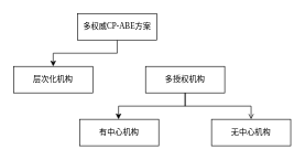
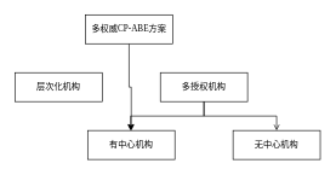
  <mxCell id="0" />
  <mxCell id="1" parent="0" />
- <mxCell id="2" value="" style="edgeStyle=orthogonalEdgeStyle;rounded=0;orthogonalLoop=1;jettySize=auto;html=1;fontFamily=宋体;strokeColor=#000000;" edge="1" parent="1" source="3" target="4"><mxGeometry relative="1" as="geometry" /></mxCell>
+ <mxCell id="2" value="" style="edgeStyle=orthogonalEdgeStyle;rounded=0;orthogonalLoop=1;jettySize=auto;html=1;fontFamily=宋体;strokeColor=#000000;" edge="1" parent="1" source="3" target="6"><mxGeometry relative="1" as="geometry" /></mxCell>
  <mxCell id="3" value="多权威CP-ABE方案" style="rounded=0;whiteSpace=wrap;html=1;fontFamily=宋体;strokeColor=#000000;" vertex="1" parent="1"><mxGeometry x="117" y="20" width="120" height="40" as="geometry" /></mxCell>
  <mxCell id="4" value="层次化机构" style="rounded=0;whiteSpace=wrap;html=1;fontFamily=宋体;strokeColor=#000000;" vertex="1" parent="1"><mxGeometry x="20" y="100" width="120" height="40" as="geometry" /></mxCell>
  <mxCell id="5" value="多授权机构" style="rounded=0;whiteSpace=wrap;html=1;fontFamily=宋体;strokeColor=#000000;" vertex="1" parent="1"><mxGeometry x="220" y="100" width="120" height="40" as="geometry" /></mxCell>
  <mxCell id="6" value="有中心机构" style="rounded=0;whiteSpace=wrap;html=1;fontFamily=宋体;strokeColor=#000000;" vertex="1" parent="1"><mxGeometry x="120" y="180" width="120" height="40" as="geometry" /></mxCell>
  <mxCell id="7" value="无中心机构" style="rounded=0;whiteSpace=wrap;html=1;fontFamily=宋体;strokeColor=#000000;" vertex="1" parent="1"><mxGeometry x="320" y="180" width="120" height="40" as="geometry" /></mxCell>
  <mxCell id="8" value="" style="endArrow=classic;html=1;rounded=0;exitX=0.5;exitY=1;exitDx=0;exitDy=0;fontFamily=宋体;strokeColor=#000000;" edge="1" parent="1" source="5"><mxGeometry width="50" height="50" relative="1" as="geometry"><mxPoint x="230" y="250" as="sourcePoint" /><mxPoint x="179" y="180" as="targetPoint" /><Array as="points"><mxPoint x="280" y="160" /><mxPoint x="179" y="160" /></Array></mxGeometry></mxCell>
  <mxCell id="9" value="" style="endArrow=open;html=1;rounded=0;entryX=0.5;entryY=0;entryDx=0;entryDy=0;exitX=0.5;exitY=1;exitDx=0;exitDy=0;fontFamily=宋体;strokeColor=#000000;" edge="1" parent="1" source="5" target="7"><mxGeometry width="50" height="50" relative="1" as="geometry"><mxPoint x="270" y="170" as="sourcePoint" /><mxPoint x="320" y="120" as="targetPoint" /><Array as="points"><mxPoint x="280" y="160" /><mxPoint x="380" y="160" /></Array></mxGeometry></mxCell>
